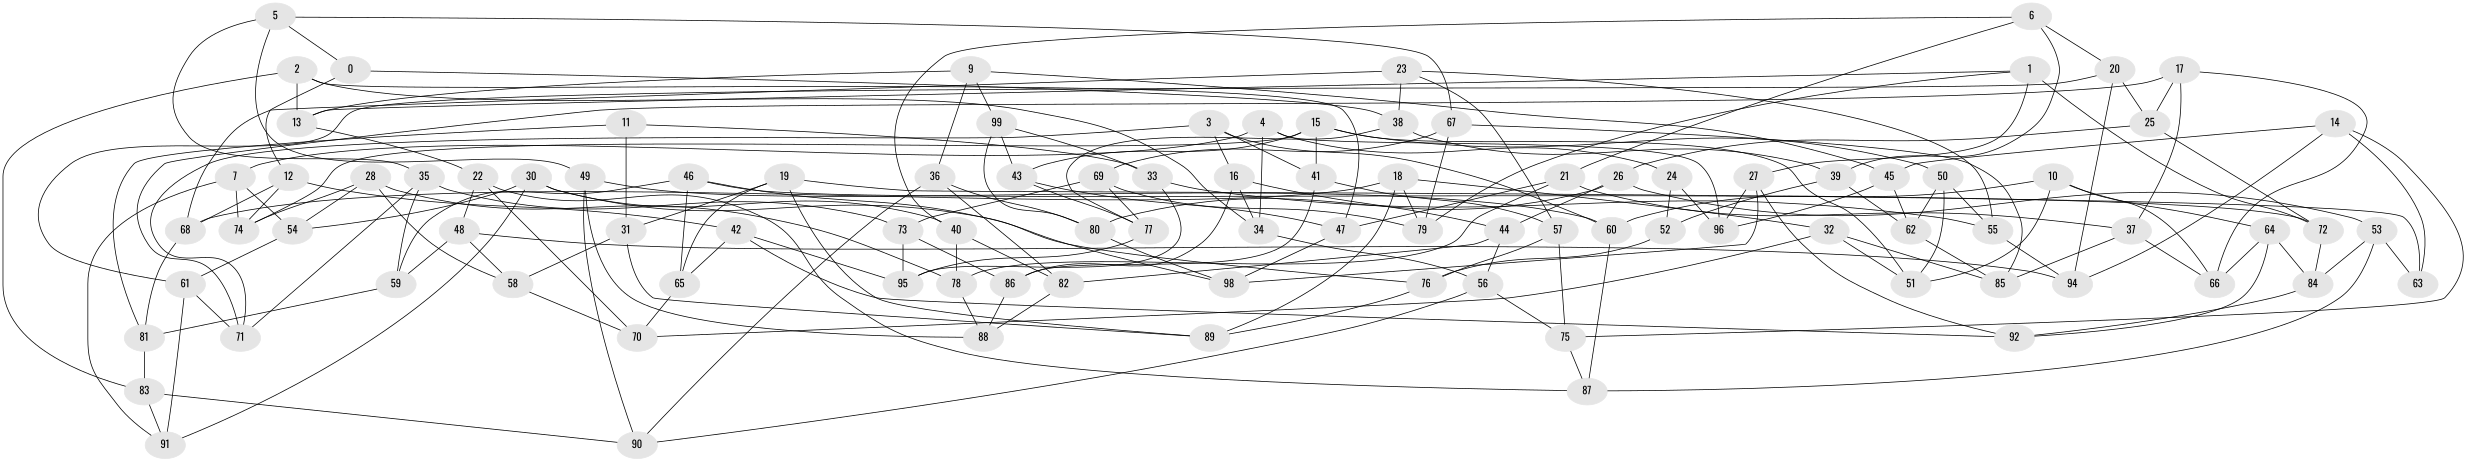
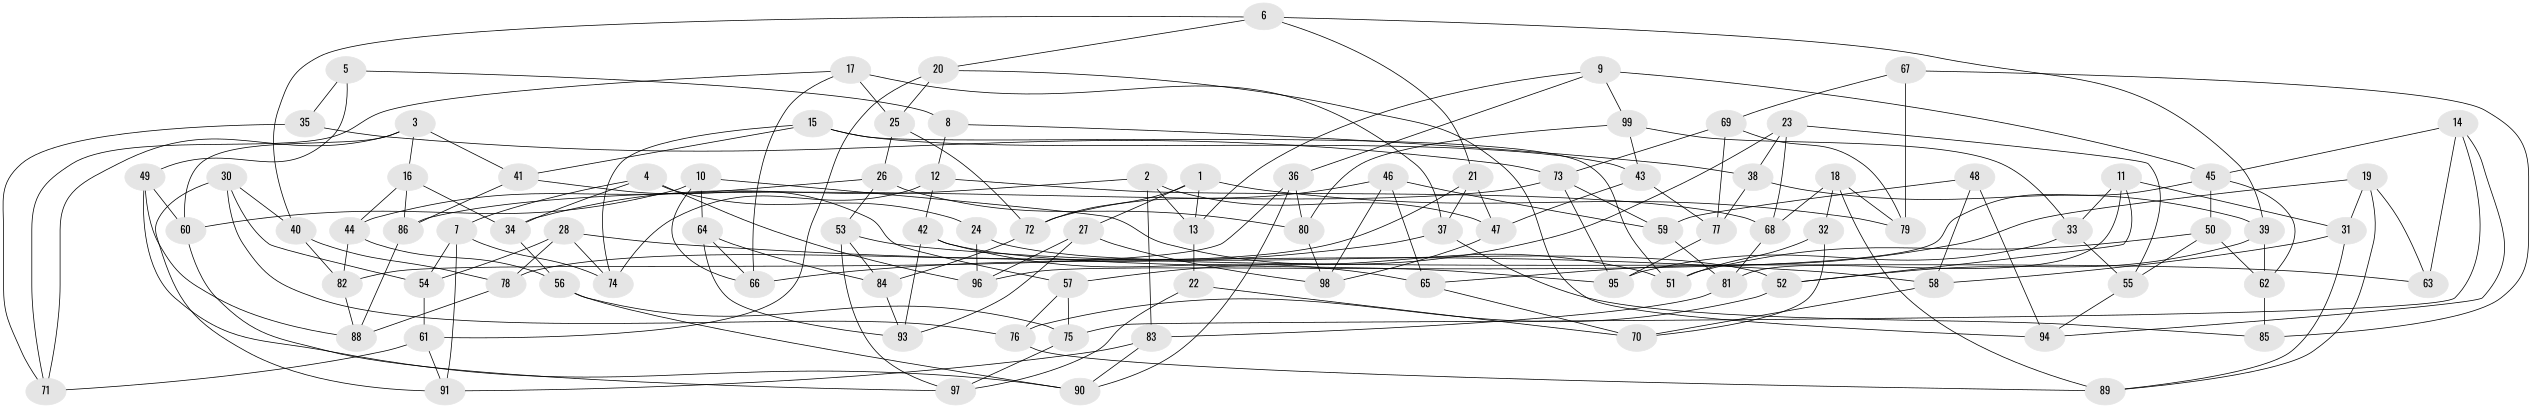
  graph {
    fontname=Oswald
    node [color=gray90 fontname=Oswald style=filled]
    edge [fontname=Oswald]
    1
    13
    27
    72
    79
    22
    96
    n8 [label=98]
-   93 [label=92]
+   93
    84
    2
    34
    47
    83
    56
    91
    90
    3
    16
    41
    60
    71
    44
    86
    57
-   87
+   87 [label=97]
    4
    7
    24
    54
    74
    52
    5
-   8 [label=0]
+   8
    35
    49
    67
    12
    38
    59
    73
    88
    85
    69
    6
    20
    21
    39
    40
    94
    25
    61
    37
    78
    62
    82
    42
    68
    77
    9
    n61 [label=99]
    36
    45
    33
    43
    80
    50
    10
    51
    64
    66
    11
    31
    81
    89
    58
    55
    95
    76
    65
    48
    70
    14
    63
    75
    15
    17
    26
    18
    32
    19
    23
    53
    28
    30
    46
    1 -- 13
    1 -- 27
    1 -- 72
    1 -- 79
    13 -- 22
    27 -- 96
    27 -- n8
    27 -- 93
    72 -- 84
    22 -- 87
-   22 -- 48
    22 -- 70
    84 -- 93
    2 -- 13
    2 -- 34
    2 -- 47
    2 -- 83
    34 -- 56
    47 -- n8
    83 -- 91
    83 -- 90
    56 -- 90
    56 -- 75
    3 -- 16
    3 -- 41
    3 -- 60
    3 -- 71
    16 -- 34
    16 -- 44
    16 -- 86
    41 -- 86
    41 -- 57
    60 -- 87
    44 -- 56
    44 -- 82
    86 -- 88
    57 -- 76
    57 -- 75
    4 -- 96
    4 -- 34
    4 -- 7
    4 -- 24
    7 -- 91
    7 -- 54
    7 -- 74
    24 -- 96
    24 -- 52
    54 -- 61
    52 -- 76
    5 -- 8
    5 -- 35
    5 -- 49
-   5 -- 67
    8 -- 12
    8 -- 38
    35 -- 71
-   35 -- 59
+   73 -- 59
    35 -- 73
    49 -- 90
    49 -- 60
    49 -- 88
    67 -- 79
    67 -- 85
    67 -- 69
    12 -- 74
    12 -- 42
    12 -- 68
    38 -- 39
    38 -- 77
    59 -- 81
    73 -- 86
    73 -- 95
    69 -- 79
    69 -- 73
    69 -- 77
    6 -- 20
    6 -- 21
    6 -- 39
    6 -- 40
    20 -- 94
    20 -- 25
    20 -- 61
    21 -- 47
    21 -- 37
    21 -- 78
    39 -- 52
    39 -- 62
    40 -- 78
    40 -- 82
    25 -- 72
    25 -- 26
    61 -- 91
    61 -- 71
    37 -- 85
    37 -- 66
    78 -- 88
    62 -- 85
    82 -- 88
    42 -- 93
    42 -- 95
    42 -- 65
    68 -- 81
    77 -- 95
    9 -- 13
    9 -- n61
    9 -- 36
    9 -- 45
    n61 -- 33
    n61 -- 43
    n61 -- 80
    36 -- 90
    36 -- 82
    36 -- 80
    45 -- 96
    45 -- 62
-   15 -- 50
+   45 -- 50
    33 -- 55
    33 -- 95
    43 -- 47
    43 -- 77
    80 -- n8
    50 -- 62
    50 -- 51
    50 -- 55
    10 -- 60
    10 -- 51
    10 -- 64
    10 -- 66
    64 -- 93
    64 -- 84
    64 -- 66
+   11 -- 52
    11 -- 33
    11 -- 31
    11 -- 81
    31 -- 89
    31 -- 58
    81 -- 83
    58 -- 70
    55 -- 94
    76 -- 89
    65 -- 70
    48 -- 59
    48 -- 94
    48 -- 58
    14 -- 94
    14 -- 45
    14 -- 63
    14 -- 75
    75 -- 87
    15 -- 41
    15 -- 74
    15 -- 43
    15 -- 51
    17 -- 71
    17 -- 25
    17 -- 37
    17 -- 66
    26 -- 44
    26 -- 80
    26 -- 53
    18 -- 79
    18 -- 68
    18 -- 89
    18 -- 32
-   32 -- 85
    32 -- 51
    32 -- 70
    19 -- 31
    19 -- 89
    19 -- 65
    19 -- 63
    23 -- 57
    23 -- 38
    23 -- 68
    23 -- 55
    53 -- 84
    53 -- 87
    53 -- 63
    28 -- 54
    28 -- 74
    28 -- 78
    28 -- 58
    30 -- 91
    30 -- 54
    30 -- 40
    30 -- 76
    46 -- 72
    46 -- n8
    46 -- 59
    46 -- 65
  }
